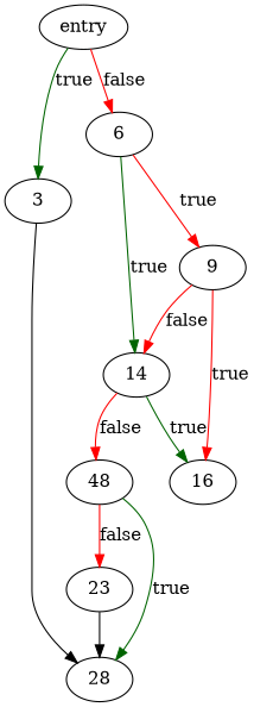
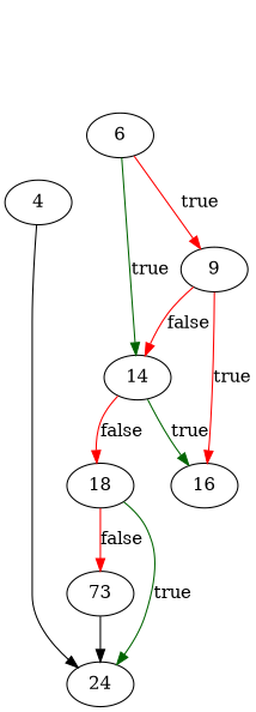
  digraph {
    edge [color=red]
-   n1 [label=entry]
-   4 [label=3]
+   4
    6
-   24 [label=28]
+   24
    9
    n6 [label=14]
    16
-   18 [label=48]
-   23
-   n1 -> 4 [color=darkgreen label=true]
-   n1 -> 6 [label=false]
+   18
+   23 [label=73]
    4 -> 24 [color=""]
    6 -> 9 [label=true]
    6 -> n6 [color=darkgreen label=true]
    9 -> n6 [label=false]
    9 -> 16 [label=true]
    n6 -> 16 [color=darkgreen label=true]
    n6 -> 18 [label=false]
    18 -> 24 [color=darkgreen label=true]
    18 -> 23 [label=false]
    23 -> 24 [color=""]
  }
